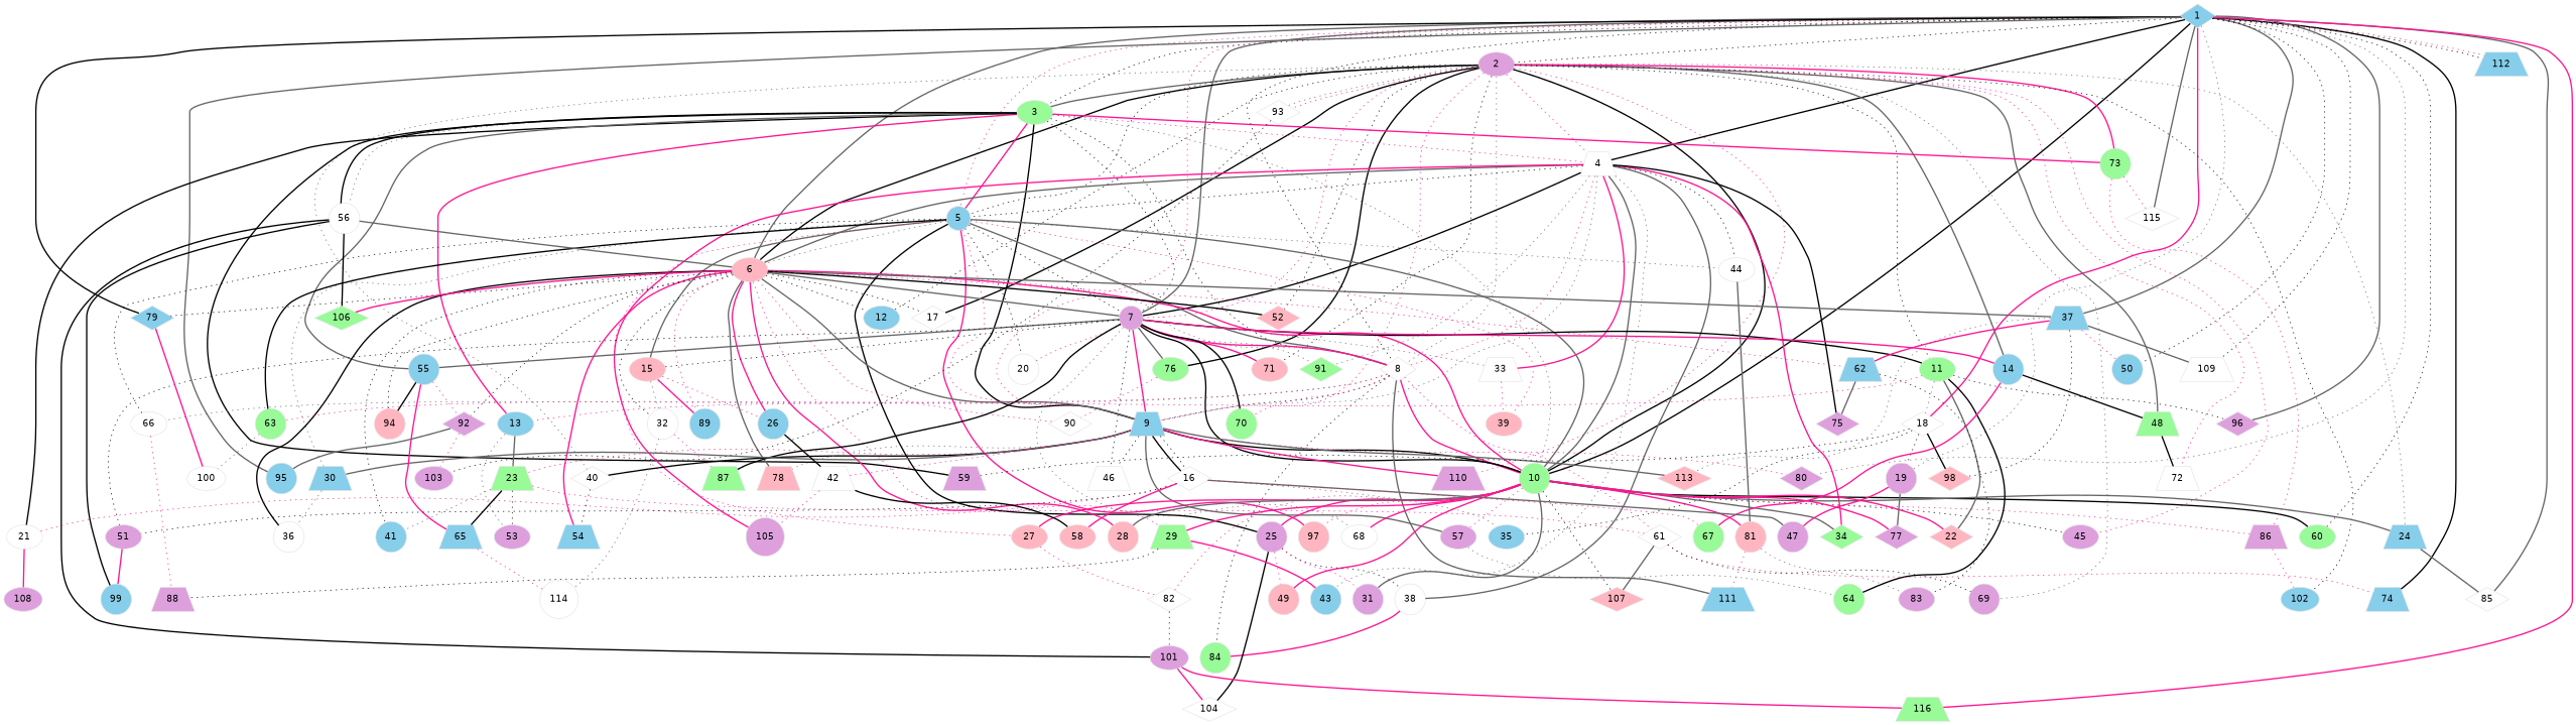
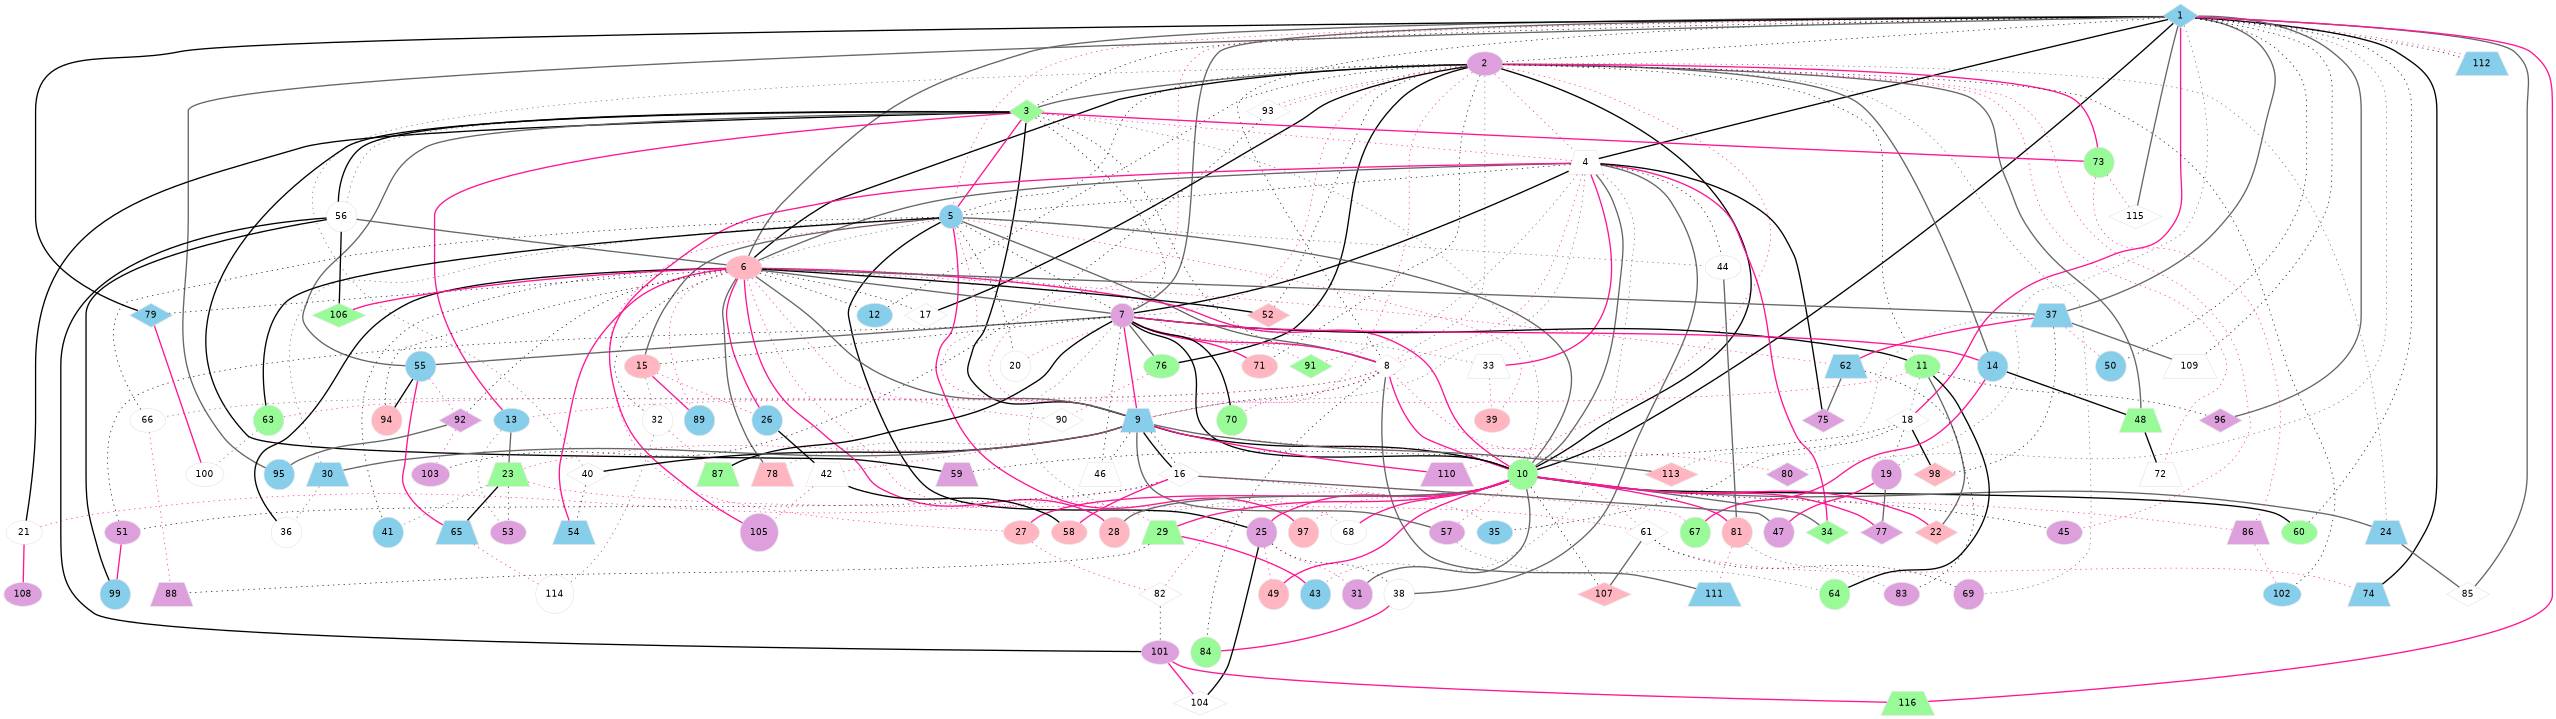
  graph {
    fontname="DejaVu Sans"
    node [color=gray90 fillcolor=white fontname="DejaVu Sans" shape=circle style=filled]
    edge [color=deeppink fontname="DejaVu Sans" style=dotted]
    1 [fillcolor=skyblue shape=diamond]
    2 [fillcolor=plum shape=ellipse]
-   3 [fillcolor=palegreen shape=ellipse]
+   3 [fillcolor=palegreen shape=diamond]
    4 [shape=trapezium]
    5 [fillcolor=skyblue]
    6 [fillcolor=lightpink shape=ellipse]
    7 [fillcolor=plum]
    8 [shape=diamond]
    9 [fillcolor=skyblue shape=trapezium]
    10 [fillcolor=palegreen]
    18 [shape=diamond]
    19 [fillcolor=plum]
    37 [fillcolor=skyblue shape=trapezium]
    50 [fillcolor=skyblue]
    60 [fillcolor=palegreen shape=ellipse]
    74 [fillcolor=skyblue shape=trapezium]
    79 [fillcolor=skyblue shape=diamond]
    80 [fillcolor=plum shape=diamond]
    85 [shape=diamond]
    95 [fillcolor=skyblue]
    96 [fillcolor=plum shape=diamond]
    109 [shape=trapezium]
    112 [fillcolor=skyblue shape=trapezium]
    115 [shape=diamond]
    116 [fillcolor=palegreen shape=trapezium]
    11 [fillcolor=palegreen shape=ellipse]
    12 [fillcolor=skyblue shape=ellipse]
    14 [fillcolor=skyblue]
    17 [shape=diamond]
    24 [fillcolor=skyblue shape=trapezium]
    40 [shape=diamond]
    45 [fillcolor=plum shape=ellipse]
    48 [fillcolor=palegreen shape=trapezium]
    52 [fillcolor=lightpink shape=diamond]
    69 [fillcolor=plum]
    71 [fillcolor=lightpink shape=ellipse]
    72 [shape=trapezium]
    73 [fillcolor=palegreen]
    76 [fillcolor=palegreen shape=ellipse]
    93 [shape=diamond]
    102 [fillcolor=skyblue shape=ellipse]
    110 [fillcolor=plum shape=trapezium]
    13 [fillcolor=skyblue shape=ellipse]
    21 [shape=ellipse]
    55 [fillcolor=skyblue]
    56
    59 [fillcolor=plum shape=trapezium]
    33 [shape=trapezium]
    34 [fillcolor=palegreen shape=diamond]
    38
    43 [fillcolor=skyblue]
    44 [shape=ellipse]
    75 [fillcolor=plum shape=diamond]
    91 [fillcolor=palegreen shape=diamond]
    105 [fillcolor=plum]
    15 [fillcolor=lightpink shape=ellipse]
    20
    25 [fillcolor=plum]
    27 [fillcolor=lightpink shape=ellipse]
    30 [fillcolor=skyblue shape=trapezium]
    39 [fillcolor=lightpink shape=ellipse]
    63 [fillcolor=palegreen]
    66 [shape=ellipse]
    97 [fillcolor=lightpink]
    26 [fillcolor=skyblue]
    28 [fillcolor=lightpink]
    29 [fillcolor=palegreen shape=trapezium]
    32
    36
    41 [fillcolor=skyblue]
    54 [fillcolor=skyblue shape=trapezium]
    62 [fillcolor=skyblue shape=trapezium]
    78 [fillcolor=lightpink shape=trapezium]
    89 [fillcolor=skyblue]
    90 [shape=diamond]
    92 [fillcolor=plum shape=diamond]
    94 [fillcolor=lightpink]
    106 [fillcolor=palegreen shape=diamond]
    46 [shape=trapezium]
    51 [fillcolor=plum shape=ellipse]
    68 [shape=ellipse]
    70 [fillcolor=palegreen]
    87 [fillcolor=palegreen shape=trapezium]
    61 [shape=diamond]
    84 [fillcolor=palegreen]
    111 [fillcolor=skyblue shape=trapezium]
    16 [shape=diamond]
    23 [fillcolor=palegreen shape=trapezium]
    42 [shape=trapezium]
    57 [fillcolor=plum shape=ellipse]
    113 [fillcolor=lightpink shape=diamond]
    22 [fillcolor=lightpink shape=diamond]
    31 [fillcolor=plum]
    49 [fillcolor=lightpink]
    77 [fillcolor=plum shape=diamond]
    81 [fillcolor=lightpink]
    82 [shape=diamond]
    86 [fillcolor=plum shape=trapezium]
    107 [fillcolor=lightpink shape=diamond]
    35 [fillcolor=skyblue shape=ellipse]
    98 [fillcolor=lightpink shape=diamond]
    47 [fillcolor=plum]
    100 [shape=ellipse]
    64 [fillcolor=palegreen]
    67 [fillcolor=palegreen]
    103 [fillcolor=plum shape=ellipse]
    53 [fillcolor=plum shape=ellipse]
    108 [fillcolor=plum shape=ellipse]
    65 [fillcolor=skyblue shape=trapezium]
    99 [fillcolor=skyblue]
    101 [fillcolor=plum shape=ellipse]
    104 [shape=diamond]
    88 [fillcolor=plum shape=trapezium]
    114
    83 [fillcolor=plum shape=ellipse]
    58 [fillcolor=lightpink shape=ellipse]
    1 -- 2 [color=black]
    1 -- 3 [color=black]
    1 -- 4 [color=black style=bold]
    1 -- 5
    1 -- 6 [color=gray40 style=bold]
    1 -- 7 [color=gray40 style=bold]
    1 -- 8 [color=black]
    1 -- 9
    1 -- 10 [color=black style=bold]
    1 -- 18 [style=bold]
    1 -- 19 [color=gray40]
    1 -- 37 [color=gray40 style=bold]
    1 -- 50 [color=black]
    1 -- 60 [color=black]
    1 -- 74 [color=black style=bold]
    1 -- 79 [color=black style=bold]
    1 -- 80 [color=gray40]
    1 -- 85 [color=gray40 style=bold]
    1 -- 95 [color=gray40 style=bold]
    1 -- 96 [color=gray40 style=bold]
    1 -- 109 [color=black]
    1 -- 112 [color=black]
    1 -- 112
    1 -- 115 [color=gray40 style=bold]
    1 -- 116 [style=bold]
    2 -- 3 [color=gray40 style=bold]
    2 -- 4
    2 -- 5 [color=black]
    2 -- 6 [color=black style=bold]
    2 -- 7
    2 -- 8 [color=gray40]
    2 -- 9
    2 -- 10 [color=black style=bold]
    2 -- 11 [color=black]
    2 -- 12 [color=black]
    2 -- 14 [color=gray40 style=bold]
    2 -- 17 [color=black style=bold]
    2 -- 24 [color=gray40]
    2 -- 40 [color=gray40]
    2 -- 45
    2 -- 48 [color=gray40 style=bold]
    2 -- 52 [color=black]
    2 -- 69 [color=gray40]
    2 -- 71 [color=black]
    2 -- 72
    2 -- 73 [style=bold]
    2 -- 76 [color=black style=bold]
    2 -- 93 [color=gray40]
    2 -- 93
    2 -- 102 [color=black]
    2 -- 110
    3 -- 4
    3 -- 5 [style=bold]
    3 -- 7 [color=black]
    3 -- 8 [color=black]
    3 -- 9 [color=black style=bold]
    3 -- 10 [color=gray40]
    3 -- 73 [style=bold]
    3 -- 13 [style=bold]
    3 -- 21 [color=black style=bold]
    3 -- 55 [color=gray40 style=bold]
    3 -- 56 [color=black style=bold]
    3 -- 56 [color=gray40]
    3 -- 59 [color=black style=bold]
    4 -- 5 [color=black]
    4 -- 6 [color=gray40 style=bold]
    4 -- 7 [color=black style=bold]
    4 -- 8
    4 -- 9 [color=gray40]
    4 -- 10 [color=gray40 style=bold]
    4 -- 33 [style=bold]
    4 -- 34 [style=bold]
    4 -- 38 [color=gray40 style=bold]
    4 -- 43 [color=gray40]
    4 -- 44 [color=black]
    4 -- 75 [color=black style=bold]
    4 -- 91 [color=gray40]
    4 -- 105 [style=bold]
    5 -- 6 [color=gray40]
    5 -- 7 [color=black]
    5 -- 8 [color=gray40 style=bold]
    5 -- 9
    5 -- 10 [color=gray40 style=bold]
    5 -- 44 [color=gray40]
    5 -- 15 [color=gray40 style=bold]
    5 -- 20 [color=black]
    5 -- 25 [color=black style=bold]
    5 -- 27
    5 -- 30 [color=gray40]
    5 -- 39
    5 -- 63 [color=black style=bold]
    5 -- 66 [color=black]
    5 -- 97 [style=bold]
    6 -- 7 [color=gray40 style=bold]
    6 -- 8 [color=gray40]
    6 -- 9 [color=gray40 style=bold]
    6 -- 10 [style=bold]
    6 -- 37 [color=gray40 style=bold]
    6 -- 79 [color=black]
    6 -- 12 [color=black]
    6 -- 17 [color=black]
    6 -- 52 [color=black style=bold]
    6 -- 26 [style=bold]
    6 -- 28 [style=bold]
    6 -- 29
    6 -- 32 [color=black]
    6 -- 36 [color=black style=bold]
    6 -- 41 [color=black]
    6 -- 54 [style=bold]
    6 -- 62
    6 -- 78 [color=gray40 style=bold]
    6 -- 89
    6 -- 90
    6 -- 92 [color=black]
    6 -- 94 [color=black]
    6 -- 106 [style=bold]
    7 -- 8 [style=bold]
    7 -- 9 [style=bold]
    7 -- 10 [color=black style=bold]
    7 -- 11 [color=black style=bold]
    7 -- 14 [style=bold]
    7 -- 71 [style=bold]
    7 -- 76 [color=gray40 style=bold]
    7 -- 55 [color=gray40 style=bold]
    7 -- 33 [color=gray40]
    7 -- 91 [color=gray40]
    7 -- 15 [color=black]
    7 -- 20
    7 -- 46 [color=black]
    7 -- 51 [color=black]
    7 -- 68 [color=gray40]
    7 -- 70 [color=black style=bold]
    7 -- 87 [color=black style=bold]
    8 -- 9 [color=black]
    8 -- 10 [style=bold]
    8 -- 63
    8 -- 66 [color=gray40]
    8 -- 70
    8 -- 61
    8 -- 84 [color=black]
    8 -- 111 [color=gray40 style=bold]
    9 -- 10 [color=black style=bold]
    9 -- 80
    9 -- 40 [color=black style=bold]
    9 -- 110 [style=bold]
    9 -- 30 [color=gray40 style=bold]
    9 -- 78 [color=gray40]
    9 -- 46 [color=black]
    9 -- 16 [color=black style=bold]
    9 -- 16 [color=black]
    9 -- 23
    9 -- 42
    9 -- 57 [color=gray40 style=bold]
    9 -- 113 [color=gray40 style=bold]
    10 -- 60 [color=black style=bold]
    10 -- 24 [color=gray40 style=bold]
    10 -- 45 [color=black]
    10 -- 34 [color=gray40 style=bold]
    10 -- 25 [style=bold]
    10 -- 27 [style=bold]
    10 -- 97
    10 -- 28 [color=gray40 style=bold]
    10 -- 29 [style=bold]
    10 -- 68 [style=bold]
    10 -- 57
    10 -- 22 [style=bold]
    10 -- 31 [color=gray40 style=bold]
    10 -- 49 [style=bold]
    10 -- 77 [style=bold]
    10 -- 81 [style=bold]
    10 -- 82
    10 -- 86
    10 -- 107 [color=black]
    18 -- 19 [color=black]
    18 -- 59 [color=black]
    18 -- 35 [color=black]
    18 -- 98 [color=black style=bold]
    19 -- 77 [color=gray40 style=bold]
    19 -- 47 [style=bold]
    37 -- 50
    37 -- 109 [color=gray40 style=bold]
    37 -- 62 [style=bold]
    37 -- 113 [color=gray40]
    37 -- 98 [color=black]
    79 -- 100 [style=bold]
    11 -- 18 [color=gray40]
    11 -- 96 [color=black]
    11 -- 13
    11 -- 22 [color=gray40 style=bold]
    11 -- 64 [color=black style=bold]
    14 -- 48 [color=black style=bold]
    14 -- 67 [style=bold]
    24 -- 85 [color=gray40 style=bold]
    40 -- 54 [color=black]
    48 -- 72 [color=black style=bold]
    73 -- 115
    73 -- 86
    76 -- 90
    93 -- 103 [color=black]
    13 -- 23 [color=gray40 style=bold]
    13 -- 53 [color=gray40]
    21 -- 108 [style=bold]
    55 -- 92
    55 -- 94 [color=black style=bold]
    55 -- 65 [style=bold]
    56 -- 6 [color=gray40 style=bold]
    56 -- 106 [color=black style=bold]
    56 -- 99 [color=black style=bold]
    56 -- 101 [color=black style=bold]
    33 -- 39
    38 -- 84 [style=bold]
    44 -- 81 [color=gray40 style=bold]
    15 -- 26
    15 -- 32 [color=gray40]
    15 -- 89 [style=bold]
    25 -- 38 [color=black]
    25 -- 31
    25 -- 49
    25 -- 104 [color=black style=bold]
    27 -- 82
    30 -- 36 [color=gray40]
    63 -- 100 [color=gray40]
    66 -- 88
    26 -- 42 [color=black style=bold]
    29 -- 43 [style=bold]
    29 -- 88 [color=black]
    32 -- 87
    32 -- 114 [color=gray40]
    62 -- 75 [color=gray40 style=bold]
    62 -- 83 [color=black]
    92 -- 95 [color=gray40 style=bold]
    92 -- 103
    51 -- 99 [style=bold]
    61 -- 74
    61 -- 69 [color=black]
    61 -- 107 [color=gray40 style=bold]
    16 -- 21
    16 -- 51 [color=black]
    16 -- 35 [color=gray40]
    16 -- 47 [color=gray40 style=bold]
    16 -- 67
    16 -- 58 [style=bold]
    23 -- 41 [color=gray40]
    23 -- 61
    23 -- 53 [color=black]
    23 -- 65 [color=black style=bold]
    42 -- 105
    42 -- 58 [color=black style=bold]
    57 -- 64 [color=gray40]
    81 -- 111
    81 -- 83 [color=gray40]
    82 -- 101 [color=black]
    86 -- 102
    65 -- 114
    101 -- 116 [style=bold]
    101 -- 104 [style=bold]
  }
